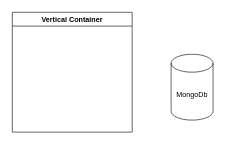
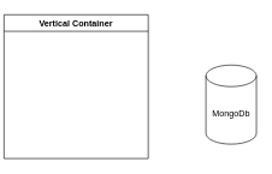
  <mxCell id="0" />
  <mxCell id="1" parent="0" />
  <mxCell id="2" value="MongoDb" style="shape=cylinder3;whiteSpace=wrap;html=1;boundedLbl=1;backgroundOutline=1;size=15;" vertex="1" parent="1"><mxGeometry x="285" y="90" width="70" height="110" as="geometry" /></mxCell>
- <mxCell id="3" value="Vertical Container" style="swimlane;whiteSpace=wrap;html=1;" vertex="1" parent="1"><mxGeometry x="20" y="20" width="200" height="200" as="geometry"><mxRectangle x="310" y="140" width="140" height="30" as="alternateBounds" /></mxGeometry></mxCell>
+ <mxCell id="3" value="Vertical Container" style="swimlane;whiteSpace=wrap;html=1;" vertex="1" parent="1"><mxGeometry x="5" y="20" width="200" height="200" as="geometry"><mxRectangle x="310" y="140" width="140" height="30" as="alternateBounds" /></mxGeometry></mxCell>
